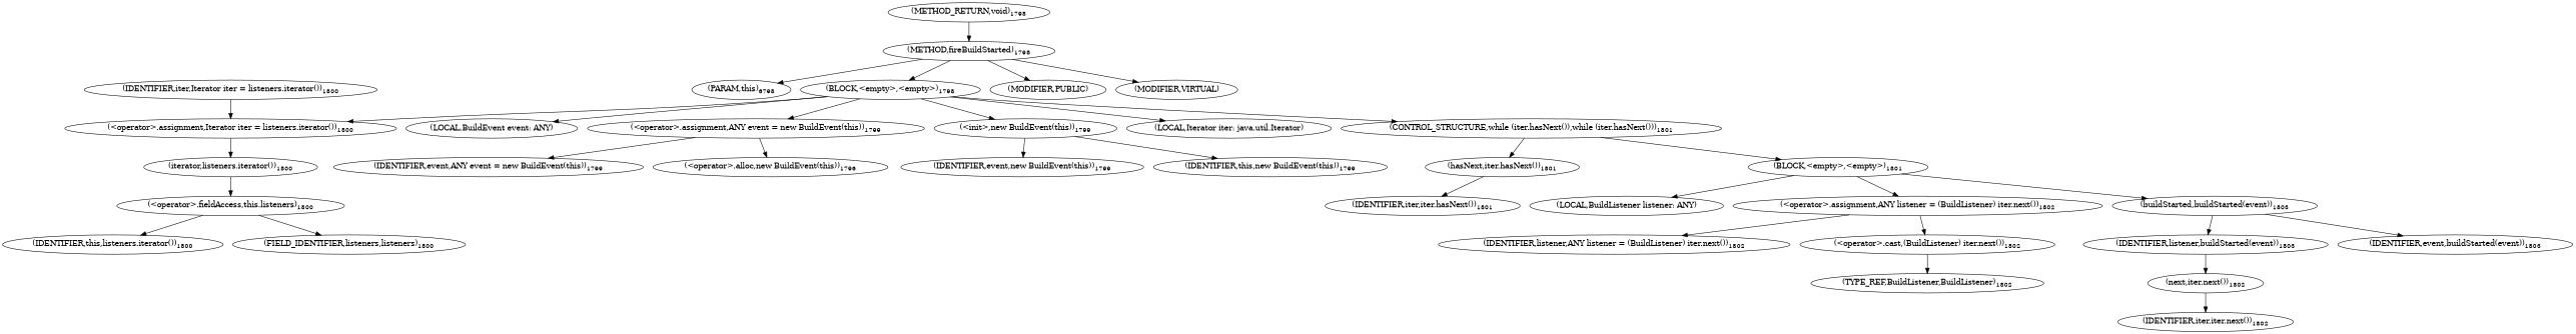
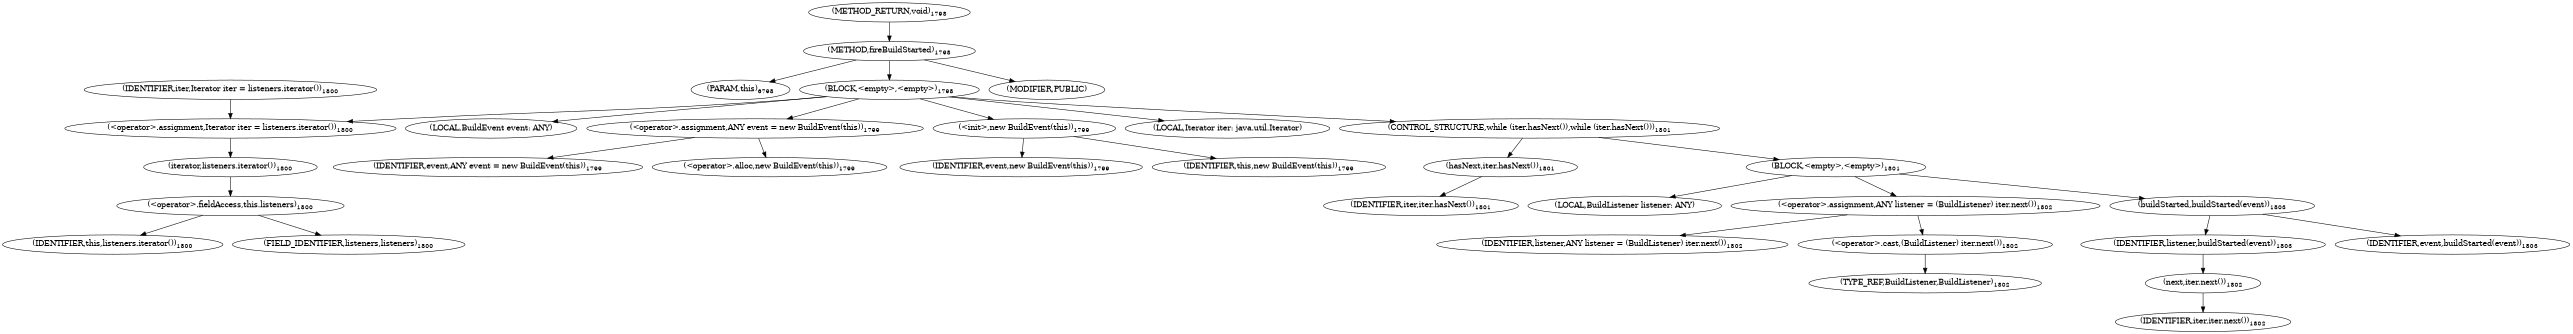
  digraph {
    n1 [label=<(METHOD,fireBuildStarted)<SUB>1798</SUB>>]
    n2 [label=<(PARAM,this)<SUB>6798</SUB>>]
    n3 [label=<(BLOCK,&lt;empty&gt;,&lt;empty&gt;)<SUB>1798</SUB>>]
    n4 [label=<(MODIFIER,PUBLIC)>]
-   n5 [label=<(MODIFIER,VIRTUAL)>]
    n6 [label=<(LOCAL,BuildEvent event: ANY)>]
    n7 [label=<(&lt;operator&gt;.assignment,ANY event = new BuildEvent(this))<SUB>1799</SUB>>]
    n8 [label=<(&lt;init&gt;,new BuildEvent(this))<SUB>1799</SUB>>]
    n9 [label=<(LOCAL,Iterator iter: java.util.Iterator)>]
    n10 [label=<(&lt;operator&gt;.assignment,Iterator iter = listeners.iterator())<SUB>1800</SUB>>]
    n11 [label=<(CONTROL_STRUCTURE,while (iter.hasNext()),while (iter.hasNext()))<SUB>1801</SUB>>]
    n12 [label=<(METHOD_RETURN,void)<SUB>1798</SUB>>]
    n13 [label=<(IDENTIFIER,event,ANY event = new BuildEvent(this))<SUB>1799</SUB>>]
-   n14 [label=<(&lt;operator&gt;.alloc,new BuildEvent(this))<SUB>1796</SUB>>]
+   n14 [label=<(&lt;operator&gt;.alloc,new BuildEvent(this))<SUB>1799</SUB>>]
    n15 [label=<(IDENTIFIER,event,new BuildEvent(this))<SUB>1799</SUB>>]
    n16 [label=<(IDENTIFIER,this,new BuildEvent(this))<SUB>1799</SUB>>]
    n17 [label=<(iterator,listeners.iterator())<SUB>1800</SUB>>]
    n18 [label=<(hasNext,iter.hasNext())<SUB>1801</SUB>>]
    n19 [label=<(BLOCK,&lt;empty&gt;,&lt;empty&gt;)<SUB>1801</SUB>>]
    n20 [label=<(IDENTIFIER,iter,Iterator iter = listeners.iterator())<SUB>1800</SUB>>]
    n21 [label=<(&lt;operator&gt;.fieldAccess,this.listeners)<SUB>1800</SUB>>]
    n22 [label=<(IDENTIFIER,this,listeners.iterator())<SUB>1800</SUB>>]
    n23 [label=<(FIELD_IDENTIFIER,listeners,listeners)<SUB>1800</SUB>>]
    n24 [label=<(IDENTIFIER,iter,iter.hasNext())<SUB>1801</SUB>>]
    n25 [label=<(LOCAL,BuildListener listener: ANY)>]
    n26 [label=<(&lt;operator&gt;.assignment,ANY listener = (BuildListener) iter.next())<SUB>1802</SUB>>]
    n27 [label=<(buildStarted,buildStarted(event))<SUB>1803</SUB>>]
    n28 [label=<(IDENTIFIER,listener,ANY listener = (BuildListener) iter.next())<SUB>1802</SUB>>]
    n29 [label=<(&lt;operator&gt;.cast,(BuildListener) iter.next())<SUB>1802</SUB>>]
    n30 [label=<(IDENTIFIER,listener,buildStarted(event))<SUB>1803</SUB>>]
    n31 [label=<(IDENTIFIER,event,buildStarted(event))<SUB>1803</SUB>>]
    n32 [label=<(TYPE_REF,BuildListener,BuildListener)<SUB>1802</SUB>>]
    n33 [label=<(next,iter.next())<SUB>1802</SUB>>]
    n34 [label=<(IDENTIFIER,iter,iter.next())<SUB>1802</SUB>>]
    n1 -> n2
    n1 -> n3
    n1 -> n4
-   n1 -> n5
    n3 -> n6
    n3 -> n7
    n3 -> n8
    n3 -> n9
    n3 -> n10
    n3 -> n11
    n7 -> n13
    n7 -> n14
    n8 -> n15
    n8 -> n16
    n10 -> n17
    n11 -> n18
    n11 -> n19
    n12 -> n1
    n17 -> n21
    n18 -> n24
    n19 -> n25
    n19 -> n26
    n19 -> n27
    n20 -> n10
    n21 -> n22
    n21 -> n23
    n26 -> n28
    n26 -> n29
    n27 -> n30
    n27 -> n31
    n29 -> n32
    n30 -> n33
    n33 -> n34
  }
